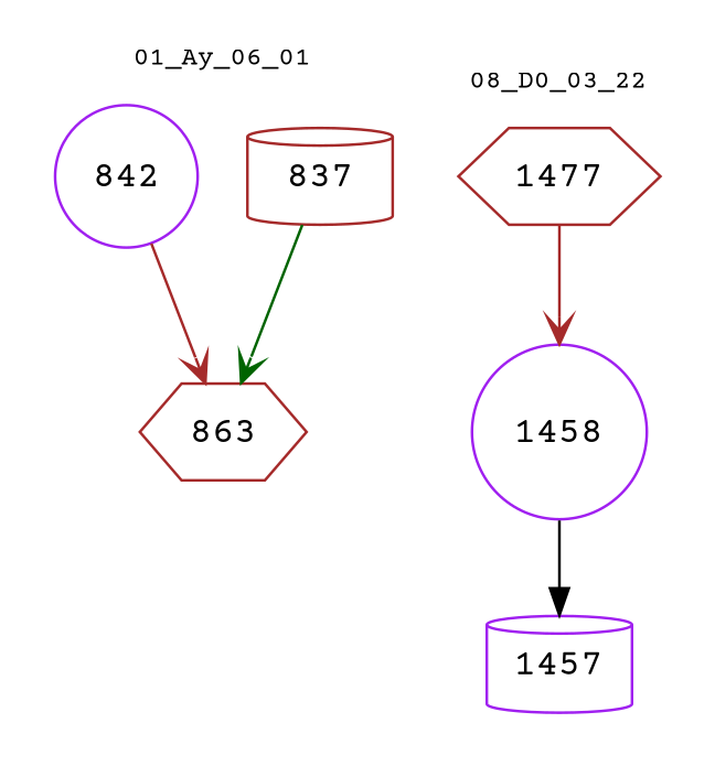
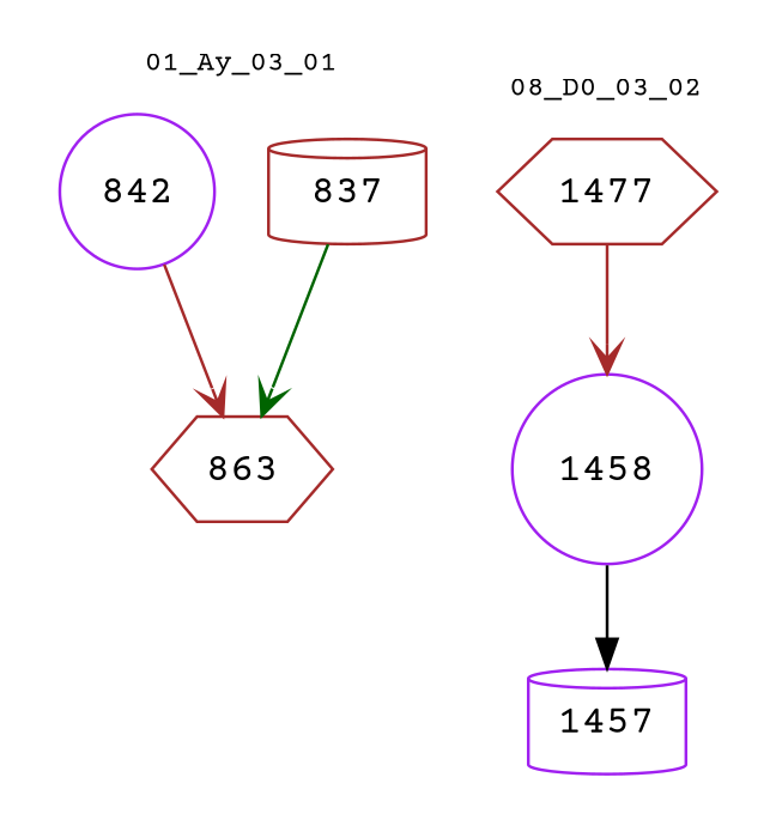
  digraph {
    fontname="Courier Prime"
    node [color=brown fontname="Courier Prime" shape=cylinder]
    edge [arrowhead=vee color=brown fontname="Courier Prime"]
    n1 [label=837]
    n2 [color=purple label=842 shape=circle]
    n3 [label=863 shape=hexagon]
    n4 [label=1477 shape=hexagon]
    n5 [color=purple label=1458 shape=circle]
    n6 [color=purple label=1457]
    subgraph cluster_1 {
      color=white
      fontsize=10
-     label="01_Ay_06_01"
+     label="01_Ay_03_01"
      n1
      n2
      n3
    }
    subgraph cluster_2 {
      color=white
      fontsize=10
-     label="08_D0_03_22"
+     label="08_D0_03_02"
      n4
      n5
      n6
    }
    n1 -> n3 [color=darkgreen]
    n2 -> n3
    n4 -> n5
    n5 -> n6 [arrowhead=normal color=black]
  }
